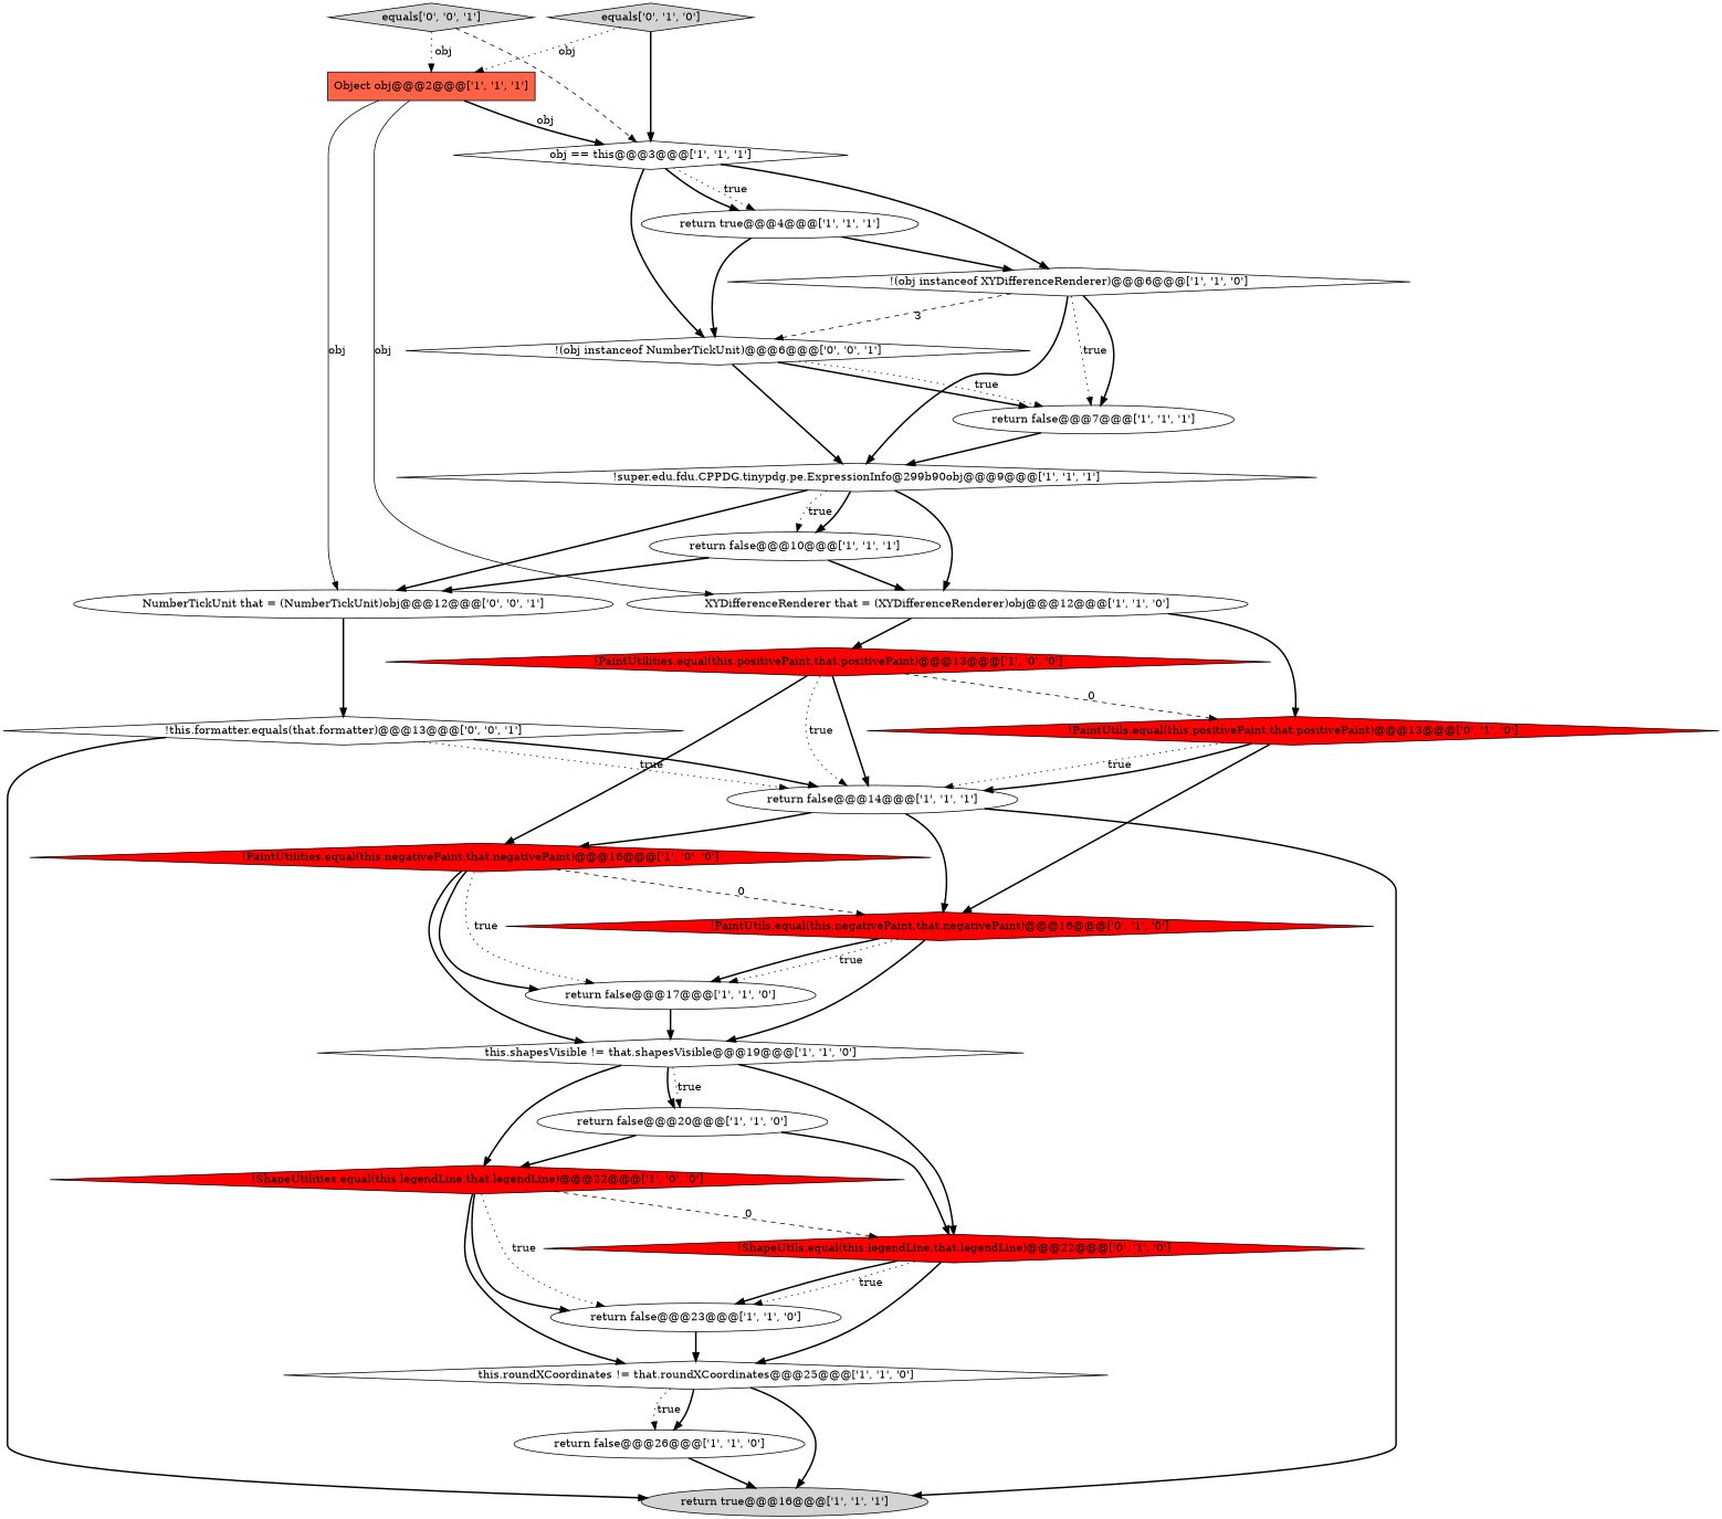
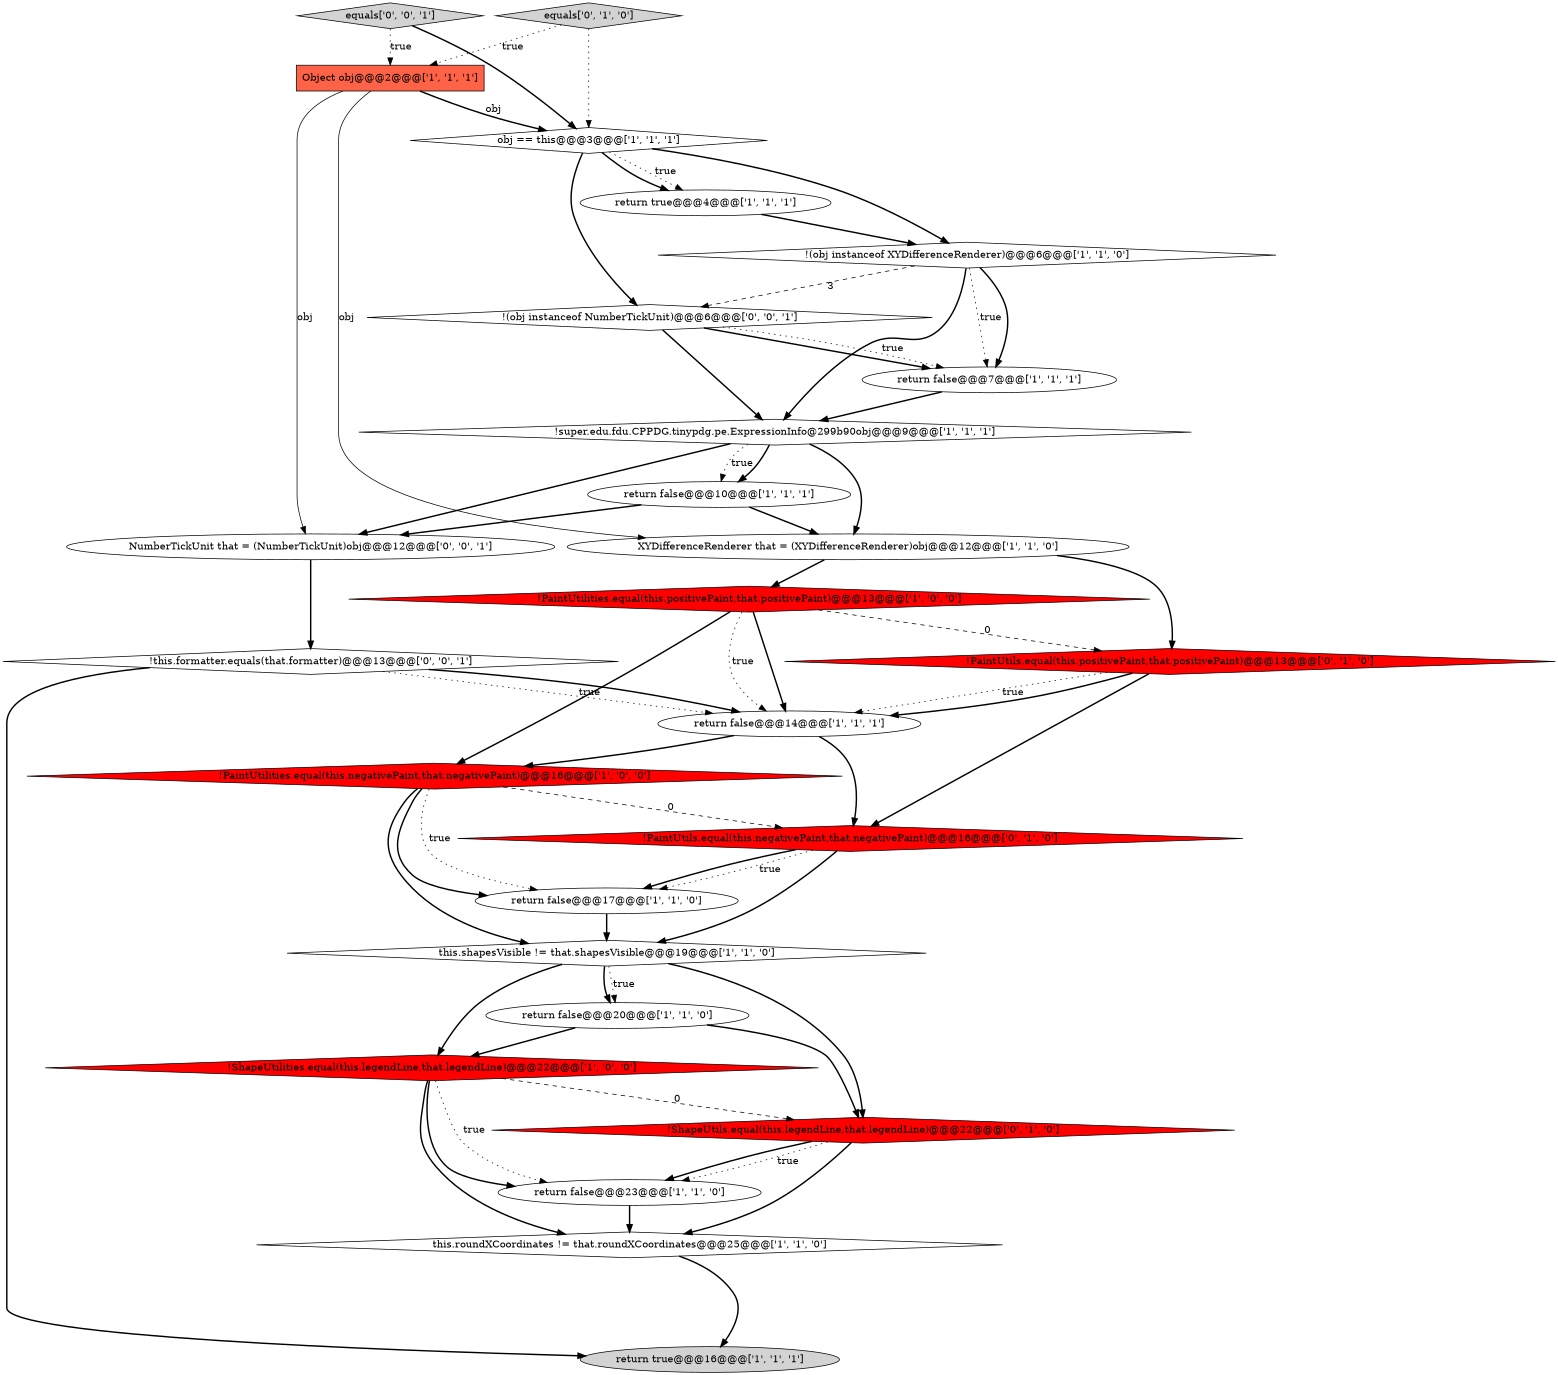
  digraph {
    node [fillcolor=white shape=diamond style=filled]
    edge [style=bold]
    n1 [fillcolor=red label="!PaintUtilities.equal(this.positivePaint,that.positivePaint)@@@13@@@['1', '0', '0']"]
    n2 [fillcolor=red label="!PaintUtils.equal(this.positivePaint,that.positivePaint)@@@13@@@['0', '1', '0']"]
    n3 [label="return false@@@14@@@['1', '1', '1']" shape=ellipse]
    n4 [fillcolor=red label="!PaintUtilities.equal(this.negativePaint,that.negativePaint)@@@16@@@['1', '0', '0']"]
    n5 [fillcolor=red label="!PaintUtils.equal(this.negativePaint,that.negativePaint)@@@16@@@['0', '1', '0']"]
    n6 [fillcolor=lightgray label="return true@@@16@@@['1', '1', '1']" shape=ellipse]
    n7 [label="return false@@@17@@@['1', '1', '0']" shape=ellipse]
    n8 [label="this.shapesVisible != that.shapesVisible@@@19@@@['1', '1', '0']"]
    n9 [label="return false@@@20@@@['1', '1', '0']" shape=ellipse]
    n10 [fillcolor=red label="!ShapeUtilities.equal(this.legendLine,that.legendLine)@@@22@@@['1', '0', '0']"]
    n11 [fillcolor=red label="!ShapeUtils.equal(this.legendLine,that.legendLine)@@@22@@@['0', '1', '0']"]
    n12 [label="XYDifferenceRenderer that = (XYDifferenceRenderer)obj@@@12@@@['1', '1', '0']" shape=ellipse]
    n13 [fillcolor=tomato label="Object obj@@@2@@@['1', '1', '1']" shape=box]
    n14 [label="NumberTickUnit that = (NumberTickUnit)obj@@@12@@@['0', '0', '1']" shape=ellipse]
    n15 [label="obj == this@@@3@@@['1', '1', '1']"]
    n16 [label="!this.formatter.equals(that.formatter)@@@13@@@['0', '0', '1']"]
    n17 [label="return true@@@4@@@['1', '1', '1']" shape=ellipse]
    n18 [label="!(obj instanceof NumberTickUnit)@@@6@@@['0', '0', '1']"]
    n19 [label="!(obj instanceof XYDifferenceRenderer)@@@6@@@['1', '1', '0']"]
    n20 [label="this.roundXCoordinates != that.roundXCoordinates@@@25@@@['1', '1', '0']"]
-   n21 [label="return false@@@26@@@['1', '1', '0']" shape=ellipse]
    n22 [label="return false@@@23@@@['1', '1', '0']" shape=ellipse]
    n23 [label="return false@@@7@@@['1', '1', '1']" shape=ellipse]
    n24 [label="!super.edu.fdu.CPPDG.tinypdg.pe.ExpressionInfo@299b90obj@@@9@@@['1', '1', '1']"]
    n25 [label="return false@@@10@@@['1', '1', '1']" shape=ellipse]
    n26 [fillcolor=lightgray label="equals['0', '1', '0']"]
    n27 [fillcolor=lightgray label="equals['0', '0', '1']"]
    n1 -> n2 [label=0 style=dashed]
    n1 -> n3 [label=true style=dotted]
    n1 -> n3
    n1 -> n4
    n2 -> n3 [label=true style=dotted]
    n2 -> n3
    n2 -> n5
    n3 -> n4
    n3 -> n5
-   n3 -> n6
    n4 -> n5 [label=0 style=dashed]
    n4 -> n7
    n4 -> n7 [label=true style=dotted]
    n4 -> n8
    n5 -> n7
    n5 -> n7 [label=true style=dotted]
    n5 -> n8
    n7 -> n8
    n8 -> n9
    n8 -> n9 [label=true style=dotted]
    n8 -> n10
    n8 -> n11
    n9 -> n10
    n9 -> n11
    n10 -> n11 [label=0 style=dashed]
    n10 -> n20
    n10 -> n22
    n10 -> n22 [label=true style=dotted]
    n11 -> n20
    n11 -> n22
    n11 -> n22 [label=true style=dotted]
    n12 -> n1
    n12 -> n2
    n13 -> n12 [label=obj style=solid]
    n13 -> n14 [label=obj style=solid]
    n13 -> n15 [label=obj]
    n14 -> n16
    n15 -> n17 [label=true style=dotted]
    n15 -> n17
    n15 -> n18
    n15 -> n19
    n16 -> n3 [label=true style=dotted]
    n16 -> n3
    n16 -> n6
-   n17 -> n18
    n17 -> n19
    n18 -> n23
    n18 -> n23 [label=true style=dotted]
    n18 -> n24
    n19 -> n18 [label=3 style=dashed]
    n19 -> n23 [label=true style=dotted]
    n19 -> n23
    n19 -> n24
    n20 -> n6
-   n20 -> n21
-   n20 -> n21 [label=true style=dotted]
-   n21 -> n6
    n22 -> n20
    n23 -> n24
    n24 -> n12
    n24 -> n14
    n24 -> n25 [label=true style=dotted]
    n24 -> n25
    n25 -> n12
    n25 -> n14
-   n26 -> n13 [label=obj style=dotted]
-   n26 -> n15
-   n27 -> n13 [label=obj style=dotted]
-   n27 -> n15 [style=dashed]
+   n26 -> n13 [label=true style=dotted]
+   n26 -> n15 [style=dotted]
+   n27 -> n13 [label=true style=dotted]
+   n27 -> n15
  }
